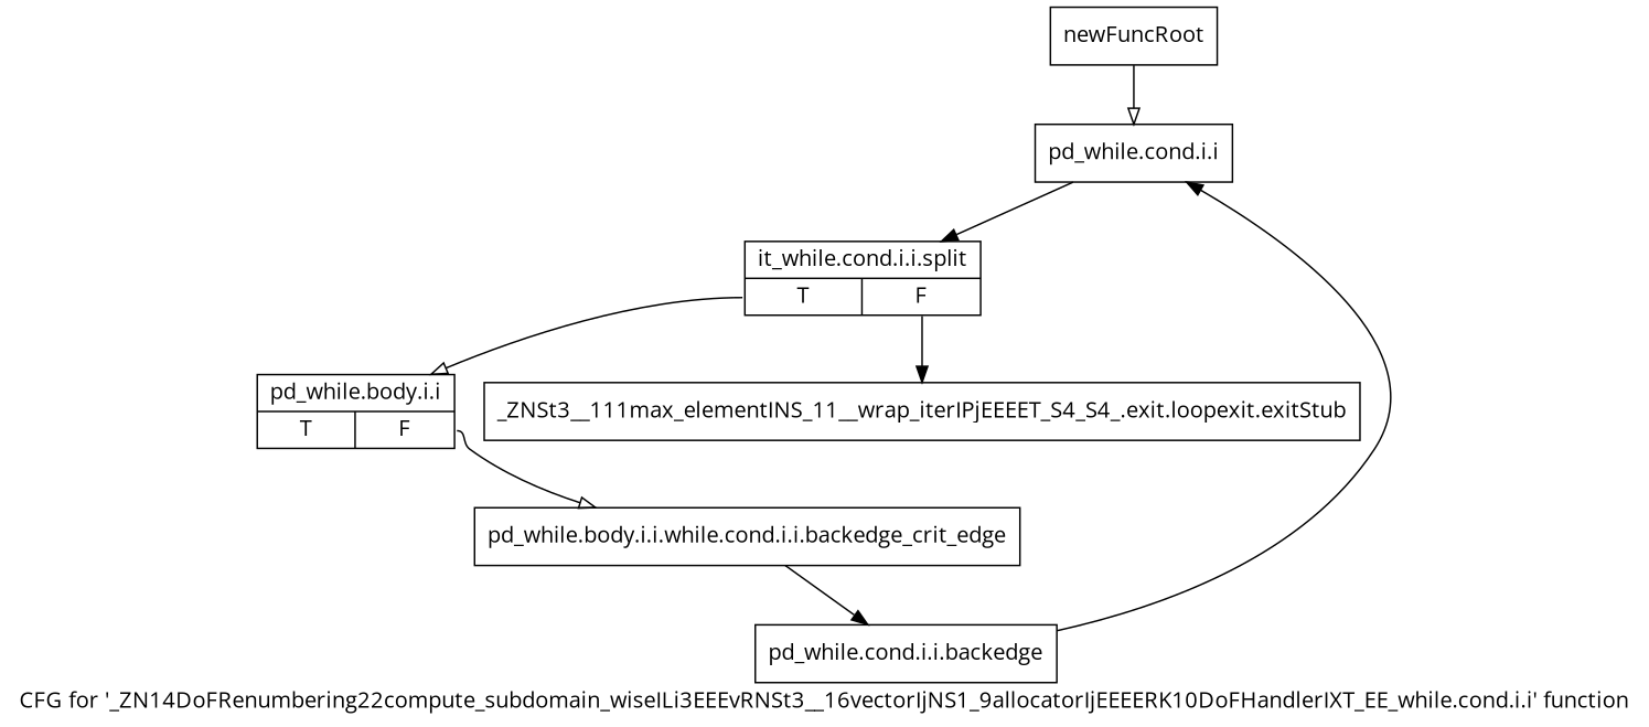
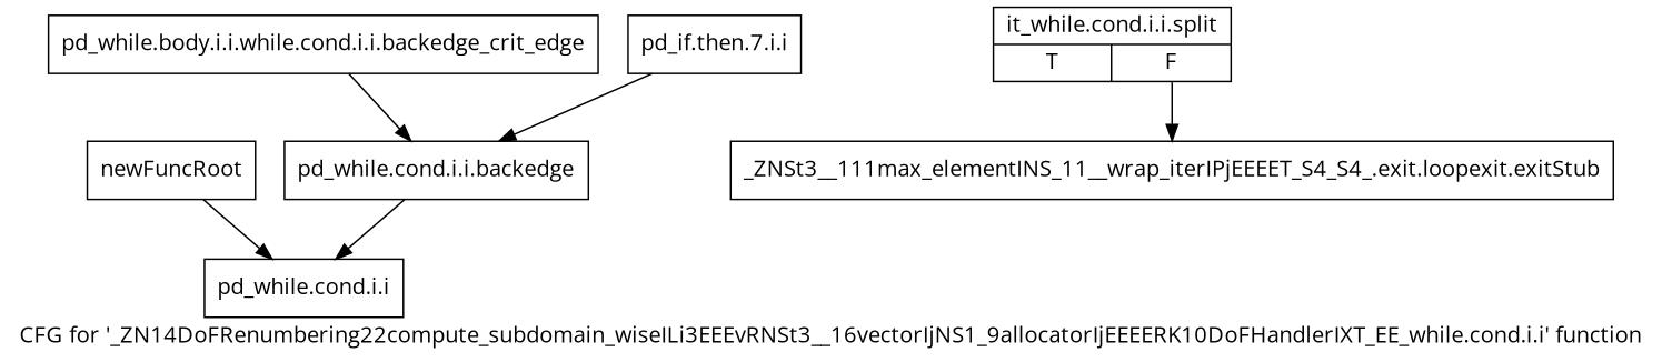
  digraph {
    fontname="Open Sans"
    label="CFG for '_ZN14DoFRenumbering22compute_subdomain_wiseILi3EEEvRNSt3__16vectorIjNS1_9allocatorIjEEEERK10DoFHandlerIXT_EE_while.cond.i.i' function"
    node [fontname="Open Sans" shape=record]
    edge [arrowhead=normal fontname="Open Sans"]
    n1 [label="{newFuncRoot}"]
    n2 [label="{pd_while.cond.i.i}"]
    n3 [label="{it_while.cond.i.i.split|{<s0>T|<s1>F}}"]
    n4 [label="{_ZNSt3__111max_elementINS_11__wrap_iterIPjEEEET_S4_S4_.exit.loopexit.exitStub}"]
-   n5 [label="{pd_while.body.i.i|{<s0>T|<s1>F}}"]
    n6 [label="{pd_while.body.i.i.while.cond.i.i.backedge_crit_edge}"]
+   n7 [label="{pd_if.then.7.i.i}"]
    n8 [label="{pd_while.cond.i.i.backedge}"]
-   n1 -> n2 [arrowhead=onormal]
-   n2 -> n3
+   n1 -> n2
    n3 -> n4 [tailport=s1]
-   n3 -> n5 [arrowhead=onormal tailport=s0]
-   n5 -> n6 [arrowhead=onormal tailport=s1]
    n6 -> n8
+   n7 -> n8
    n8 -> n2
  }
